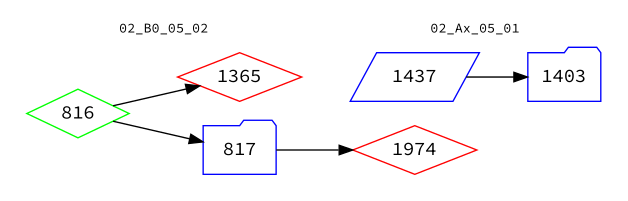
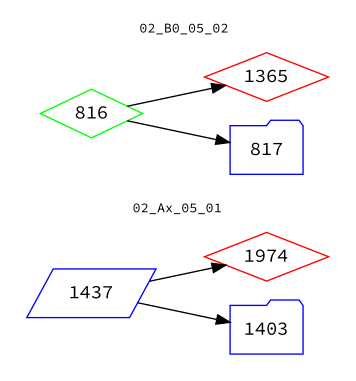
  digraph {
    fontname="Source Code Pro"
    rankdir=LR
    node [color=blue fontname="Source Code Pro" shape=diamond]
    edge [color=black fontname="Source Code Pro"]
    n1 [label=1437 shape=parallelogram]
    n2 [label=1403 shape=folder]
    n3 [color=red label=1974]
    n4 [color=green label=816]
    n5 [label=817 shape=folder]
    n6 [color=red label=1365]
    subgraph cluster_1 {
      color=white
      fontsize=10
      label="02_Ax_05_01"
      n1
      n2
      n3
    }
    subgraph cluster_2 {
      color=white
      fontsize=10
      label="02_B0_05_02"
      n4
      n5
      n6
    }
    n1 -> n2
-   n5 -> n3
+   n1 -> n3
    n4 -> n5
    n4 -> n6
  }
